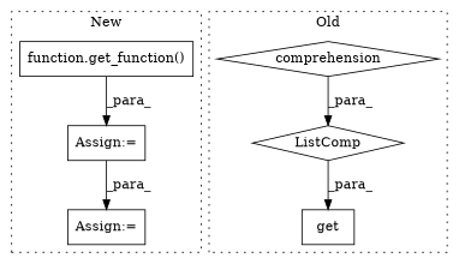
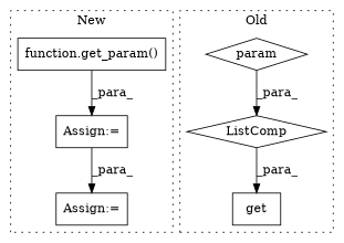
  digraph {
    node [a=68 l=3 shape=box]
-   n1 [a=75 l="10,1" label="function.get_function()" s="373,410"]
+   n1 [a=75 l="10,1" label="function.get_param()" s="373,410"]
    n2 [label="Assign:=" s=1006]
    n3 [label="Assign:=" s=370]
    n4 [a=106 l=135 label=ListComp s=591 shape=diamond]
-   n5 [a=45 label=comprehension s=701 shape=diamond]
+   n5 [a=45 label=param s=701 shape=diamond]
    n6 [a=93 l=7 label=get s=1264]
    subgraph cluster_1 {
      label=New
      style=dotted
      n1
      n2
      n3
    }
    subgraph cluster_2 {
      label=Old
      style=dotted
      n4
      n5
      n6
    }
    n1 -> n3 [label=_para_]
    n3 -> n2 [label=_para_]
    n4 -> n6 [label=_para_]
    n5 -> n4 [label=_para_]
  }
